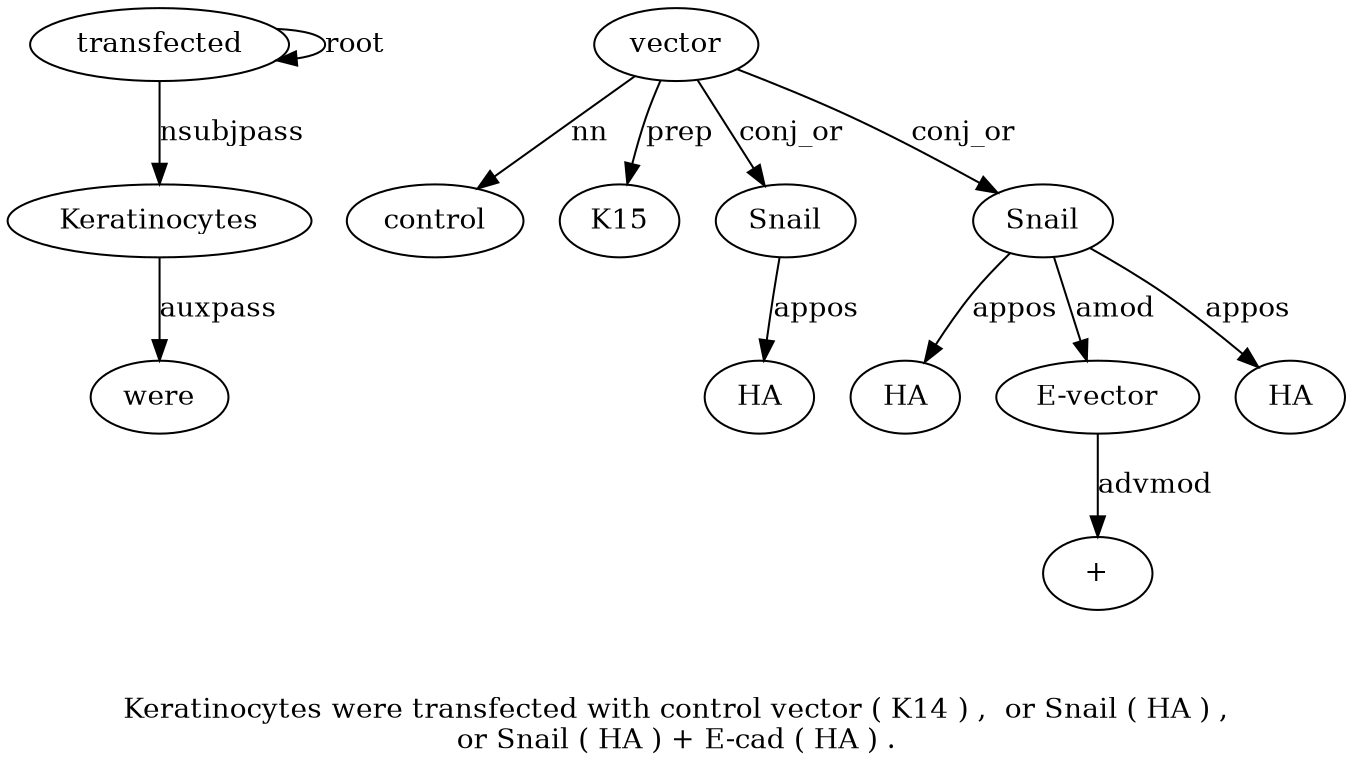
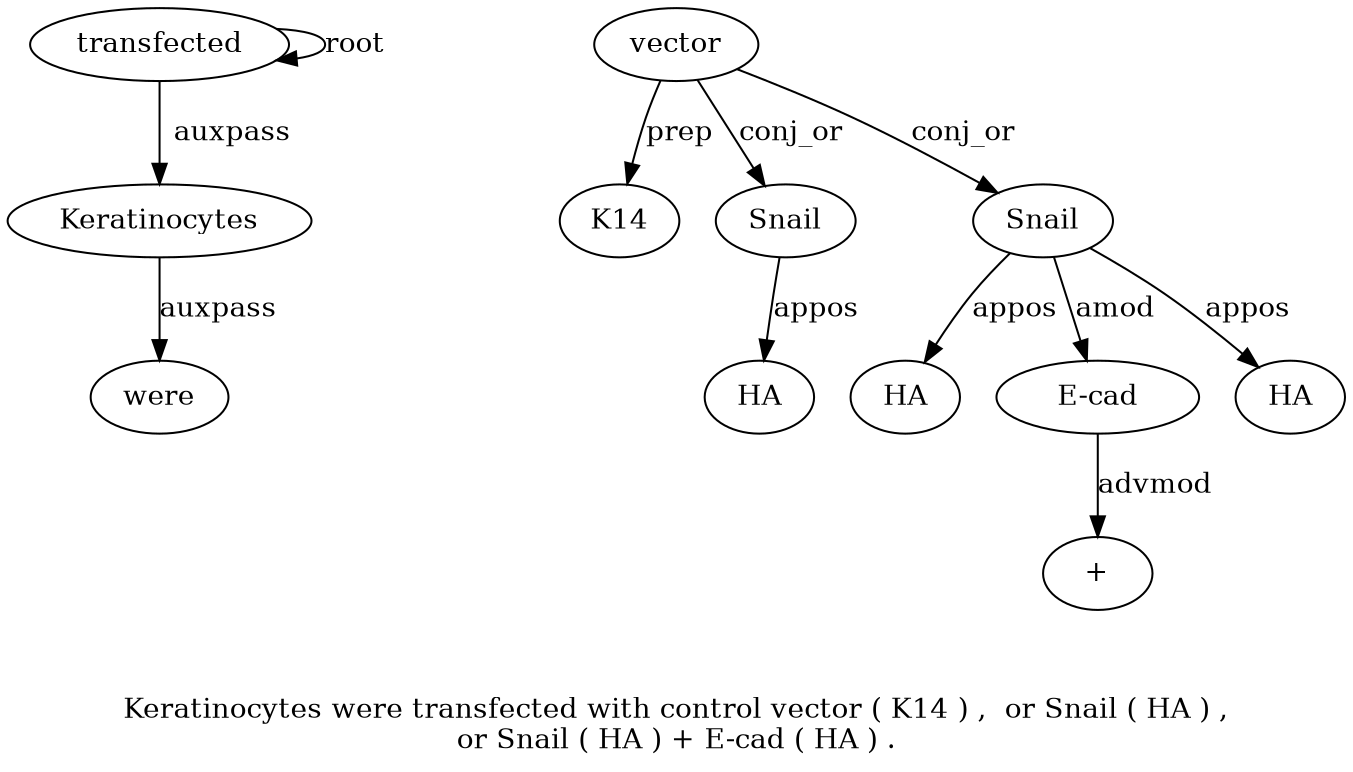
  digraph {
    label="Keratinocytes were transfected with control vector ( K14 ) ,  or Snail ( HA ) ,\nor Snail ( HA ) + E-cad ( HA ) ."
    node [fillcolor=white style=filled]
    n1 [label=transfected]
    n2 [label=Keratinocytes]
    n3 [label=were]
    n4 [label=vector]
-   n5 [label=control]
-   n6 [label=K15]
+   n6 [label=K14]
    n7 [label=Snail]
    n8 [label=Snail]
    n9 [label=HA]
    n10 [label=HA]
-   n11 [label="E-vector"]
+   n11 [label="E-cad"]
    n12 [label=HA]
    n13 [label="+"]
    n1 -> n1 [label=root]
-   n1 -> n2 [label=nsubjpass]
+   n1 -> n2 [label=auxpass]
    n2 -> n3 [label=auxpass]
-   n4 -> n5 [label=nn]
    n4 -> n6 [label=prep]
    n4 -> n7 [label=conj_or]
    n4 -> n8 [label=conj_or]
    n7 -> n9 [label=appos]
    n8 -> n10 [label=appos]
    n8 -> n11 [label=amod]
    n8 -> n12 [label=appos]
    n11 -> n13 [label=advmod]
  }
